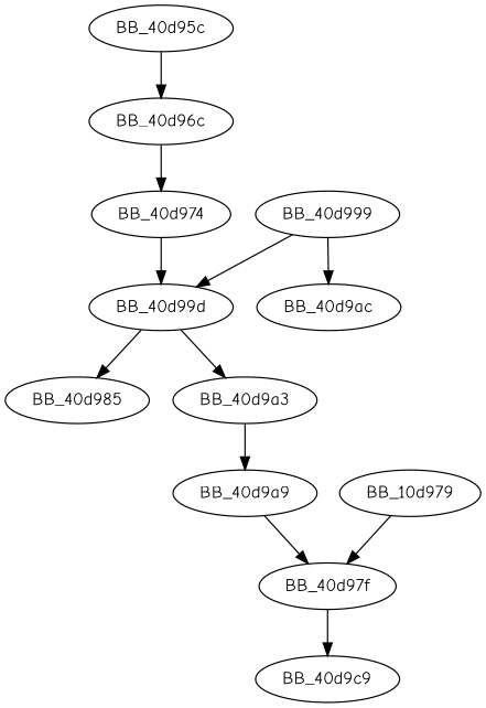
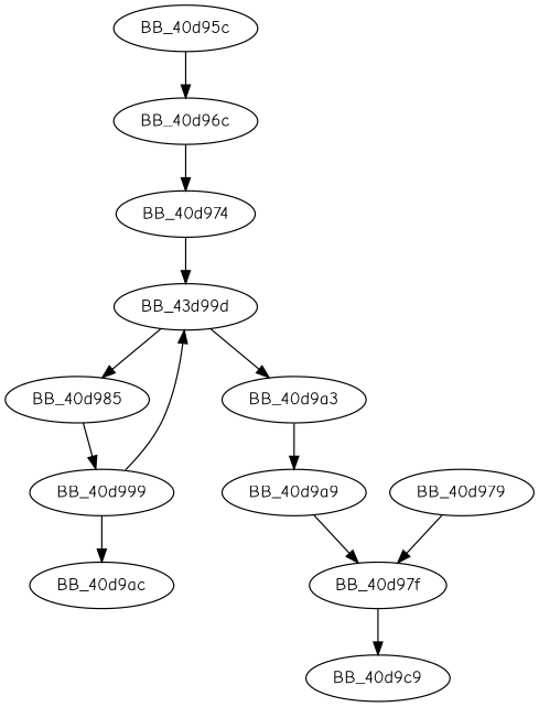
  digraph {
    fontname="Comic Neue"
    node [fontname="Comic Neue"]
    edge [fontname="Comic Neue"]
    BB_40d95c
    BB_40d96c
    BB_40d974
-   BB_40d99d
+   BB_40d99d [label=BB_43d99d]
    BB_40d985
    BB_40d999
-   BB_40d979 [label=BB_10d979]
+   BB_40d979
    BB_40d97f
    BB_40d9ac
    BB_40d9c9
    BB_40d9a3
    BB_40d9a9
    BB_40d95c -> BB_40d96c
    BB_40d96c -> BB_40d974
    BB_40d974 -> BB_40d99d
    BB_40d99d -> BB_40d985
    BB_40d99d -> BB_40d9a3
+   BB_40d985 -> BB_40d999
    BB_40d999 -> BB_40d99d
    BB_40d999 -> BB_40d9ac
    BB_40d979 -> BB_40d97f
    BB_40d97f -> BB_40d9c9
    BB_40d9a3 -> BB_40d9a9
    BB_40d9a9 -> BB_40d97f
  }
